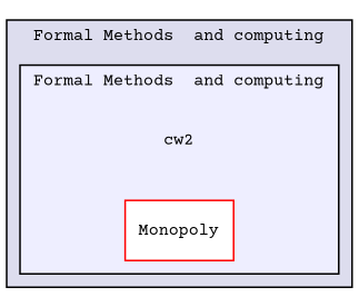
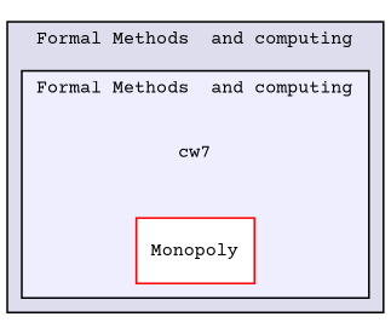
  digraph {
    compound=true
    rankdir=LR
    fontname="Courier Prime"
    node [fontname="Courier Prime" fontsize=10]
-   n1 [label=cw2 shape=plaintext]
+   n1 [label=cw7 shape=plaintext]
    n2 [color=red fillcolor=white label=Monopoly shape=box style=filled]
    subgraph cluster_1 {
      bgcolor="#ddddee"
      fontsize=10
      label="Formal Methods  and computing"
      pencolor=black
      subgraph cluster_2 {
        bgcolor="#eeeeff"
        fontsize=10
        pencolor=black
        n1
        n2
      }
    }
  }
